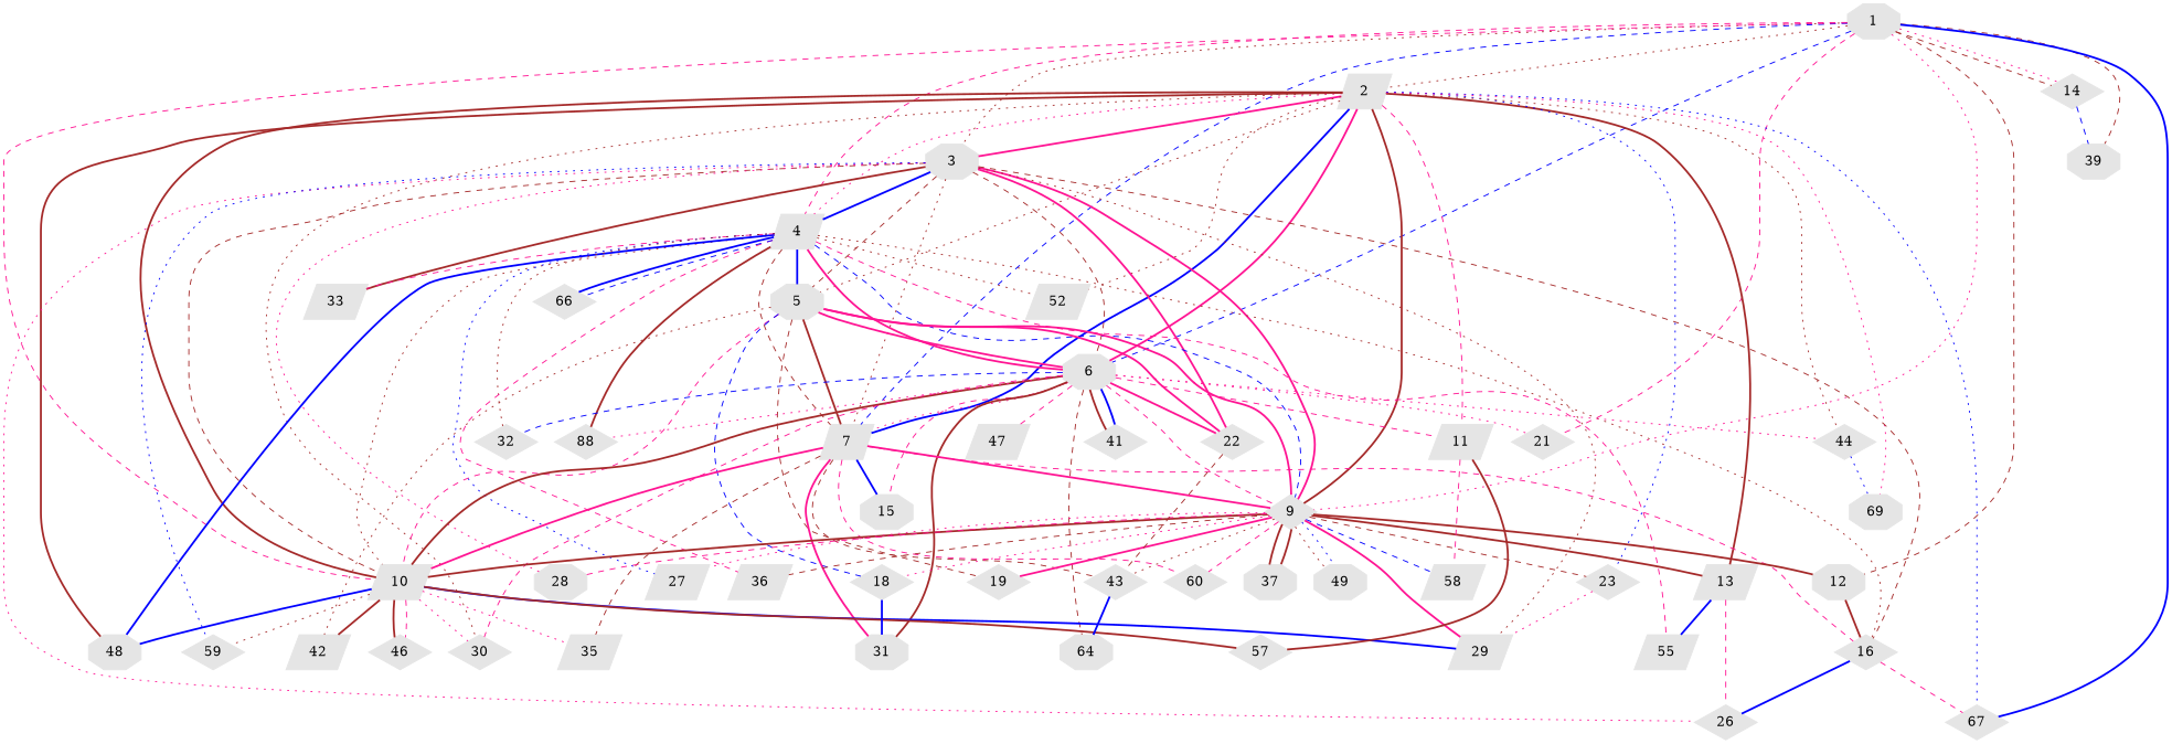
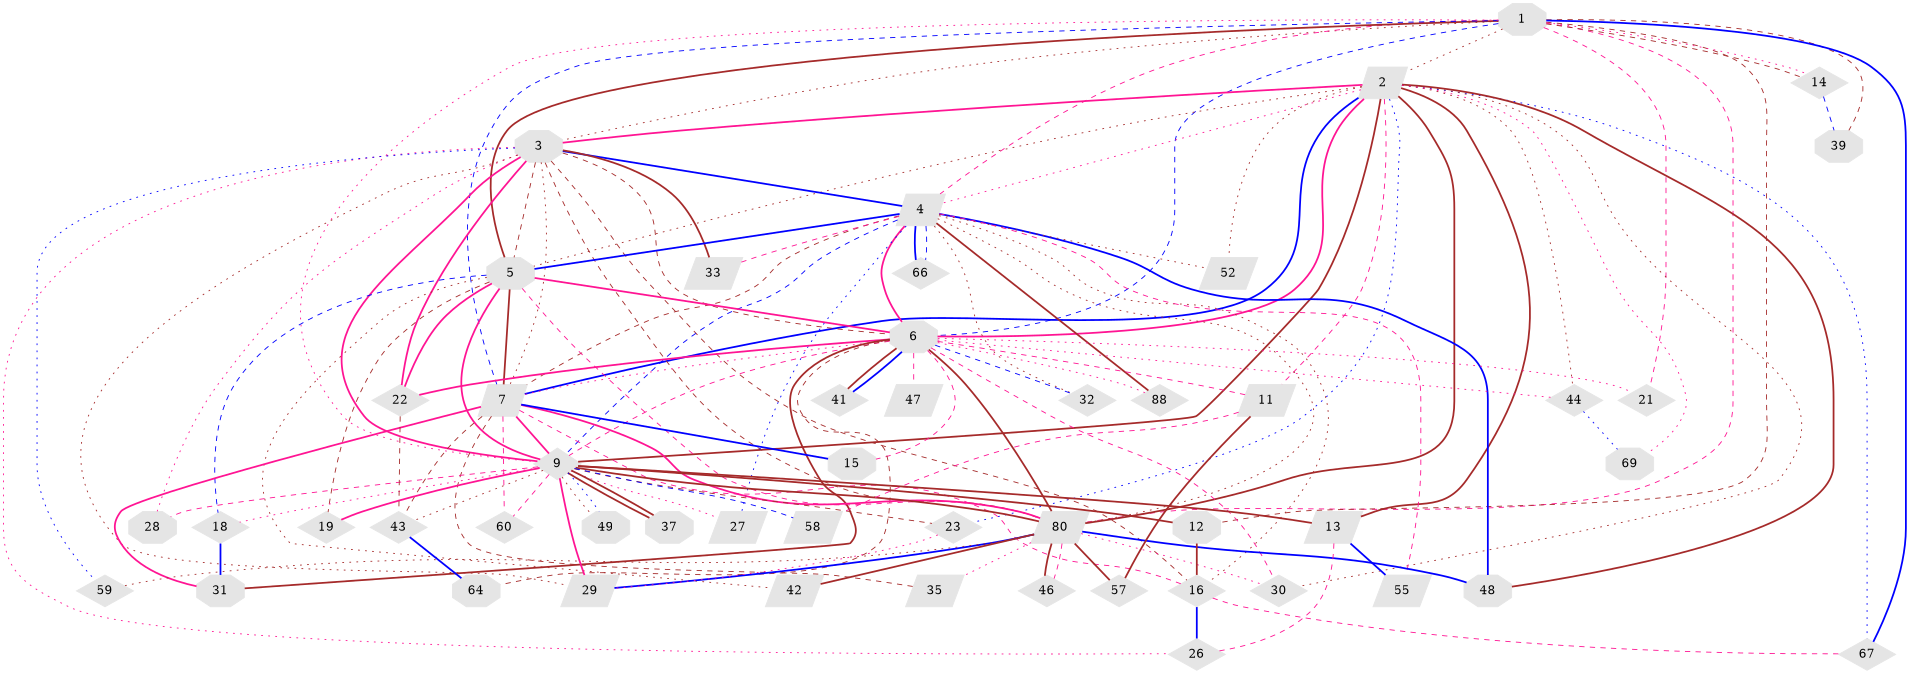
  graph {
    node [color=gray90 shape=diamond style=filled]
    edge [color=brown style=bold]
    1 [shape=octagon super="+70"]
    2 [shape=parallelogram super="+54"]
    3 [shape=octagon super="+45"]
    4 [shape=parallelogram super="+51"]
    5 [shape=octagon super="+8"]
    6 [shape=octagon super="+34"]
    7 [shape=parallelogram super="+25"]
    9 [super="+38"]
-   10 [shape=parallelogram super="+40"]
+   10 [shape=parallelogram super="+40" label=80]
    12 [shape=octagon super="+56"]
    14
    21
    39 [shape=octagon]
    67
    11 [shape=parallelogram super="+20"]
    13 [shape=parallelogram]
    23
    30 [super="+62"]
    44
    48 [shape=octagon super="+63"]
    52 [shape=parallelogram]
    69 [shape=octagon]
    16 [super="+17"]
    22 [super="+24"]
    26 [super="+61"]
    28 [shape=octagon]
    29 [shape=parallelogram super="+53"]
    33 [shape=parallelogram]
    59
    27 [shape=parallelogram]
    32
-   36 [shape=parallelogram]
    55 [shape=parallelogram]
    66
    n35 [label=88]
    18 [super="+50"]
    19
    42 [shape=parallelogram]
    47 [shape=parallelogram]
    15 [shape=octagon super="+71"]
    31 [shape=octagon]
    41
    64 [shape=octagon]
    35 [shape=parallelogram]
    43 [super="+65"]
    60
    37 [shape=octagon]
    49 [shape=octagon]
    58 [shape=parallelogram]
    46
    57
    1 -- 2 [style=dotted]
    1 -- 3 [style=dotted]
    1 -- 4 [color=deeppink style=dashed]
+   1 -- 5 [weight=2]
    1 -- 6 [color=blue style=dashed]
    1 -- 7 [color=blue style=dashed]
    1 -- 9 [color=deeppink style=dotted]
    1 -- 10 [color=deeppink style=dashed]
    1 -- 12 [style=dashed weight=2]
    1 -- 14 [style=dashed]
    1 -- 14 [color=deeppink style=dotted]
    1 -- 21 [color=deeppink style=dashed]
    1 -- 39 [style=dashed]
    1 -- 67 [color=blue]
    2 -- 3 [color=deeppink]
    2 -- 4 [color=deeppink style=dotted]
    2 -- 5 [style=dotted weight=2]
    2 -- 6 [color=deeppink]
    2 -- 7 [color=blue]
    2 -- 9 [weight=2]
    2 -- 10
    2 -- 67 [color=blue style=dotted]
    2 -- 11 [color=deeppink style=dashed]
    2 -- 13
    2 -- 23 [color=blue style=dotted]
    2 -- 30 [style=dotted]
    2 -- 44 [style=dotted]
    2 -- 48
    2 -- 52 [style=dotted]
    2 -- 69 [color=deeppink style=dotted]
    3 -- 4 [color=blue]
    3 -- 5 [style=dashed weight=3]
    3 -- 6 [style=dashed]
    3 -- 7 [style=dotted weight=2]
    3 -- 9 [color=deeppink]
    3 -- 10 [style=dashed]
    3 -- 16 [style=dashed]
    3 -- 22 [color=deeppink]
    3 -- 26 [color=deeppink style=dotted]
    3 -- 28 [color=deeppink style=dotted]
    3 -- 29 [style=dotted]
    3 -- 33
    3 -- 59 [color=blue style=dotted]
    4 -- 5 [color=blue weight=2]
    4 -- 6 [color=deeppink weight=2]
    4 -- 7 [style=dashed]
    4 -- 9 [color=blue style=dashed]
    4 -- 10 [style=dotted]
    4 -- 48 [color=blue]
    4 -- 52 [style=dotted]
    4 -- 16 [style=dotted]
    4 -- 33 [color=deeppink style=dashed]
    4 -- 27 [color=blue style=dotted]
    4 -- 32 [style=dotted]
-   4 -- 36 [color=deeppink style=dashed]
    4 -- 55 [color=deeppink style=dashed]
    4 -- 66 [color=blue]
    4 -- 66 [color=blue style=dashed]
    4 -- n35
    5 -- 6 [color=deeppink weight=2]
    5 -- 7 [weight=2]
    5 -- 9 [color=deeppink weight=2]
    5 -- 10 [color=deeppink style=dashed weight=2]
    5 -- 22 [color=deeppink]
    5 -- 18 [color=blue style=dashed]
    5 -- 19 [style=dashed]
    5 -- 42 [style=dotted]
    6 -- 7 [color=deeppink style=dotted]
    6 -- 9 [color=deeppink style=dashed]
    6 -- 10
    6 -- 21 [color=deeppink style=dotted]
    6 -- 11 [color=deeppink style=dashed weight=2]
    6 -- 30 [color=deeppink style=dashed]
    6 -- 44 [color=deeppink style=dotted]
    6 -- 22 [color=deeppink]
    6 -- 32 [color=blue style=dashed]
    6 -- n35 [color=deeppink style=dotted]
    6 -- 47 [color=deeppink style=dashed]
    6 -- 15 [color=deeppink style=dashed weight=2]
    6 -- 31
    6 -- 41
    6 -- 41 [color=blue]
    6 -- 64 [style=dashed]
    7 -- 9 [color=deeppink]
    7 -- 10 [color=deeppink]
    7 -- 16 [color=deeppink style=dashed]
    7 -- 15 [color=blue]
    7 -- 31 [color=deeppink]
    7 -- 35 [style=dashed]
    7 -- 43 [style=dashed]
    7 -- 60 [color=deeppink style=dashed]
    9 -- 10
    9 -- 12
    9 -- 13
    9 -- 23 [style=dashed]
    9 -- 28 [color=deeppink style=dashed]
    9 -- 29 [color=deeppink]
    9 -- 27 [color=deeppink style=dotted]
-   9 -- 36 [style=dashed]
    9 -- 18 [color=deeppink style=dotted weight=2]
    9 -- 19 [color=deeppink]
    9 -- 43 [style=dotted]
    9 -- 60 [color=deeppink style=dashed]
    9 -- 37
    9 -- 37
    9 -- 49 [style=dotted]
    9 -- 49 [color=blue style=dotted]
    9 -- 58 [color=blue style=dashed]
    10 -- 30 [color=deeppink style=dotted]
    10 -- 48 [color=blue]
    10 -- 29 [color=blue]
    10 -- 59 [style=dotted]
    10 -- 42
    10 -- 35 [color=deeppink style=dotted]
    10 -- 46
    10 -- 46 [color=deeppink style=dashed]
    10 -- 57
    12 -- 16
    14 -- 39 [color=blue style=dashed]
    11 -- 58 [color=deeppink style=dashed]
    11 -- 57
    13 -- 26 [color=deeppink style=dashed]
    13 -- 55 [color=blue]
    23 -- 29 [color=deeppink style=dotted]
    44 -- 69 [color=blue style=dotted]
    16 -- 67 [color=deeppink style=dashed]
    16 -- 26 [color=blue]
    22 -- 43 [style=dashed]
    18 -- 31 [color=blue]
    43 -- 64 [color=blue]
  }
